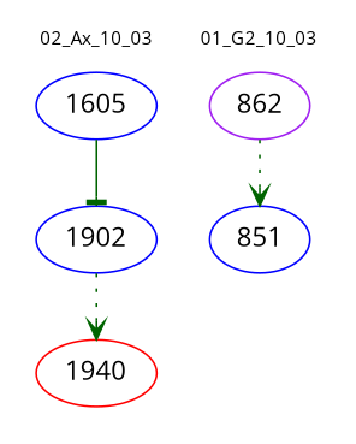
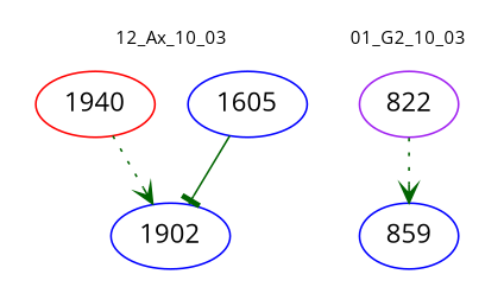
  digraph {
    fontname="Open Sans"
    node [color=blue fontname="Open Sans"]
    edge [arrowhead=vee color=darkgreen fontname="Open Sans" style=dotted]
    n1 [label=1605]
    n2 [label=1902]
    n3 [color=red label=1940]
-   n4 [color=purple label=862]
-   n5 [label=851]
+   n4 [color=purple label=822]
+   n5 [label=859]
    subgraph cluster_1 {
      color=white
      fontsize=10
-     label="02_Ax_10_03"
+     label="12_Ax_10_03"
      n1
      n2
      n3
    }
    subgraph cluster_2 {
      color=white
      fontsize=10
      label="01_G2_10_03"
      n4
      n5
    }
    n1 -> n2 [arrowhead=tee style=solid]
-   n2 -> n3
+   n3 -> n2
    n4 -> n5
  }
